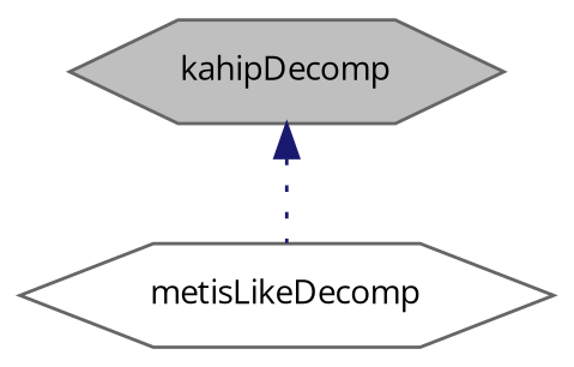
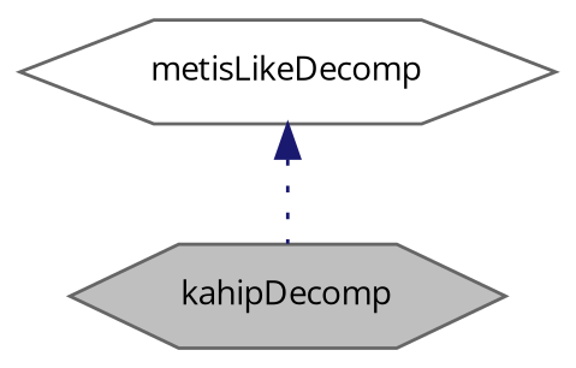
  digraph {
    fontname="Open Sans"
    node [color=gray40 fontname="Open Sans" fontsize=10 shape=hexagon]
    n1 [fillcolor=grey75 fontcolor=black height=0.2 label=kahipDecomp style=filled width=0.4]
    n2 [height=0.2 label=metisLikeDecomp width=0.4]
-   n1 -> n2 [color=midnightblue dir=back fontname="Open Sans" fontsize=10 labelfontname=Helvetica labelfontsize=10 style=dotted]
+   n2 -> n1 [color=midnightblue dir=back fontname="Open Sans" fontsize=10 labelfontname=Helvetica labelfontsize=10 style=dotted]
  }
